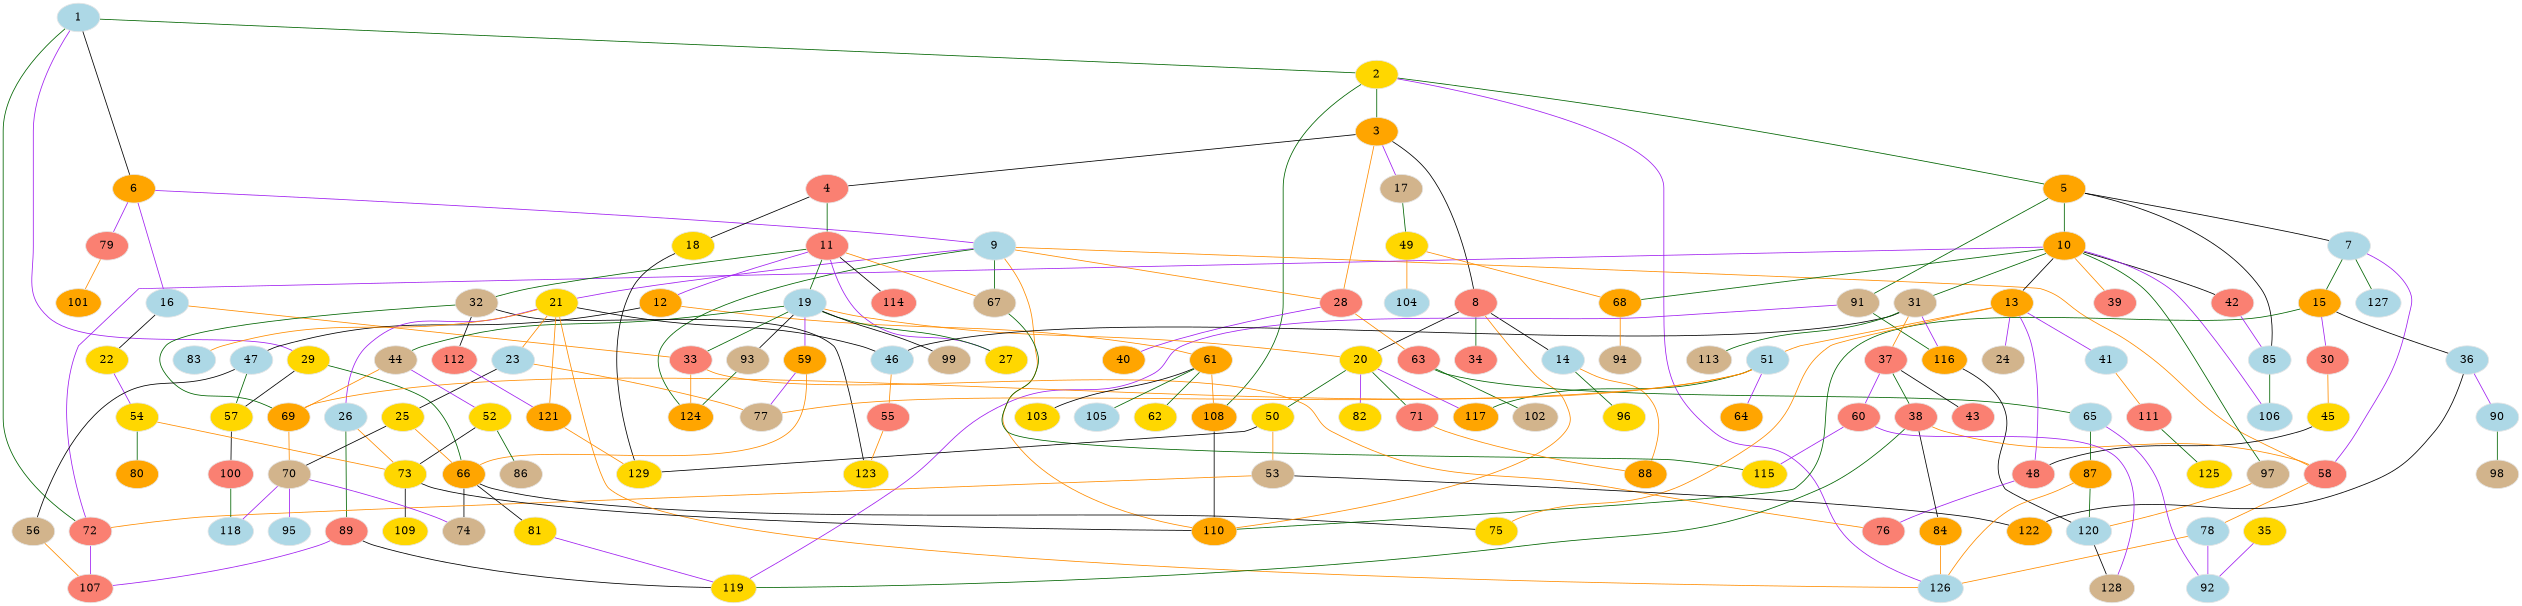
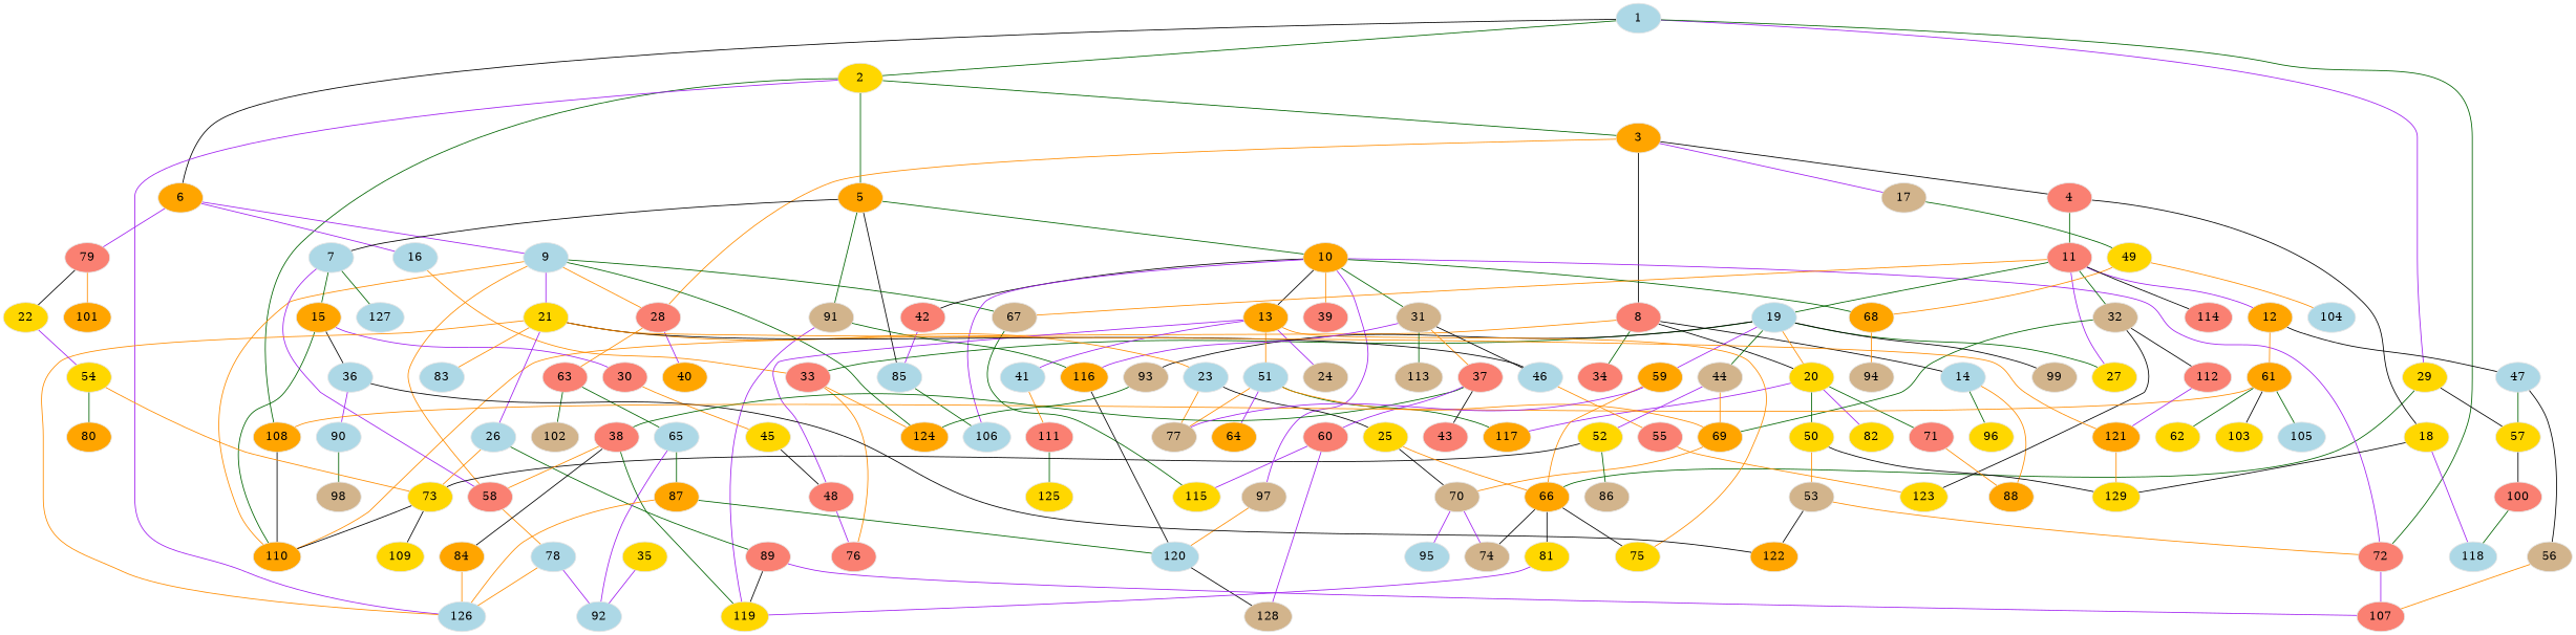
  graph {
    node [color=gray90 fillcolor=gold style=filled]
    edge [color=darkorange]
    1 [fillcolor=lightblue]
    2
    6 [fillcolor=orange]
    29
    72 [fillcolor=salmon]
    3 [fillcolor=orange]
    5 [fillcolor=orange]
    108 [fillcolor=orange]
    126 [fillcolor=lightblue]
    9 [fillcolor=lightblue]
    16 [fillcolor=lightblue]
    79 [fillcolor=salmon]
    66 [fillcolor=orange]
    57
    107 [fillcolor=salmon]
    4 [fillcolor=salmon]
    8 [fillcolor=salmon]
    17 [fillcolor=tan]
    28 [fillcolor=salmon]
    7 [fillcolor=lightblue]
    10 [fillcolor=orange]
    85 [fillcolor=lightblue]
    91 [fillcolor=tan]
    110 [fillcolor=orange]
    11 [fillcolor=salmon]
    18
    14 [fillcolor=lightblue]
    20
    34 [fillcolor=salmon]
    49
    40 [fillcolor=orange]
    63 [fillcolor=salmon]
    67 [fillcolor=tan]
    12 [fillcolor=orange]
    19 [fillcolor=lightblue]
    27
    32 [fillcolor=tan]
    114 [fillcolor=salmon]
    118 [fillcolor=lightblue]
    129
    15 [fillcolor=orange]
    58 [fillcolor=salmon]
    127 [fillcolor=lightblue]
    13 [fillcolor=orange]
    31 [fillcolor=tan]
    39 [fillcolor=salmon]
    42 [fillcolor=salmon]
    68 [fillcolor=orange]
    97 [fillcolor=tan]
    106 [fillcolor=lightblue]
    116 [fillcolor=orange]
    119
    21
    124 [fillcolor=orange]
    22
    33 [fillcolor=salmon]
    101 [fillcolor=orange]
    30 [fillcolor=salmon]
    36 [fillcolor=lightblue]
    78 [fillcolor=lightblue]
    88 [fillcolor=orange]
    96
    50
    71 [fillcolor=salmon]
    82
    117 [fillcolor=orange]
    23 [fillcolor=lightblue]
    26 [fillcolor=lightblue]
    46 [fillcolor=lightblue]
    83 [fillcolor=lightblue]
    121 [fillcolor=orange]
    115
    24 [fillcolor=tan]
    41 [fillcolor=lightblue]
    48 [fillcolor=salmon]
    51 [fillcolor=lightblue]
    75
    37 [fillcolor=salmon]
    113 [fillcolor=tan]
    94 [fillcolor=tan]
    120 [fillcolor=lightblue]
    47 [fillcolor=lightblue]
    61 [fillcolor=orange]
    44 [fillcolor=tan]
    59 [fillcolor=orange]
    93 [fillcolor=tan]
    99 [fillcolor=tan]
    69 [fillcolor=orange]
    112 [fillcolor=salmon]
    123
    56 [fillcolor=tan]
    62
    103
    105 [fillcolor=lightblue]
    111 [fillcolor=salmon]
    76 [fillcolor=salmon]
    77 [fillcolor=tan]
    64 [fillcolor=orange]
    45
    90 [fillcolor=lightblue]
    122 [fillcolor=orange]
    54
    104 [fillcolor=lightblue]
    52
    53 [fillcolor=tan]
    25
    73
    89 [fillcolor=salmon]
    55 [fillcolor=salmon]
    80 [fillcolor=orange]
    70 [fillcolor=tan]
    74 [fillcolor=tan]
    81
    95 [fillcolor=lightblue]
    92 [fillcolor=lightblue]
    35
    109
    65 [fillcolor=lightblue]
    102 [fillcolor=tan]
    100 [fillcolor=salmon]
    38 [fillcolor=salmon]
    43 [fillcolor=salmon]
    60 [fillcolor=salmon]
    98 [fillcolor=tan]
    84 [fillcolor=orange]
    128 [fillcolor=tan]
    125
    86 [fillcolor=tan]
    87 [fillcolor=orange]
    1 -- 2 [color=darkgreen]
    1 -- 6 [color=black]
    1 -- 29 [color=purple]
    1 -- 72 [color=darkgreen]
    2 -- 3 [color=darkgreen]
    2 -- 5 [color=darkgreen]
    2 -- 108 [color=darkgreen]
    2 -- 126 [color=purple]
    6 -- 9 [color=purple]
    6 -- 16 [color=purple]
    6 -- 79 [color=purple]
    29 -- 66 [color=darkgreen]
    29 -- 57 [color=black]
    72 -- 107 [color=purple]
    3 -- 4 [color=black]
    3 -- 8 [color=black]
    3 -- 17 [color=purple]
    3 -- 28
    5 -- 7 [color=black]
    5 -- 10 [color=darkgreen]
    5 -- 85 [color=black]
    5 -- 91 [color=darkgreen]
    108 -- 110 [color=black]
    9 -- 28
    9 -- 110
    9 -- 67 [color=darkgreen]
    9 -- 58
    9 -- 21 [color=purple]
    9 -- 124 [color=darkgreen]
-   16 -- 22 [color=black]
+   79 -- 22 [color=black]
    16 -- 33
    79 -- 101
    66 -- 75 [color=black]
    66 -- 74 [color=black]
    66 -- 81 [color=black]
    57 -- 100 [color=black]
    4 -- 11 [color=darkgreen]
    4 -- 18 [color=black]
    8 -- 110
    8 -- 14 [color=black]
    8 -- 20 [color=black]
    8 -- 34 [color=darkgreen]
    17 -- 49 [color=darkgreen]
    28 -- 40 [color=purple]
    28 -- 63
    7 -- 15 [color=darkgreen]
    7 -- 58 [color=purple]
    7 -- 127 [color=darkgreen]
    10 -- 72 [color=purple]
    10 -- 13 [color=black]
    10 -- 31 [color=darkgreen]
    10 -- 39
    10 -- 42 [color=black]
    10 -- 68 [color=darkgreen]
-   10 -- 97 [color=darkgreen]
+   10 -- 97 [color=purple]
    10 -- 106 [color=purple]
    85 -- 106 [color=darkgreen]
    91 -- 116 [color=darkgreen]
    91 -- 119 [color=purple]
    11 -- 67
    11 -- 12 [color=purple]
    11 -- 19 [color=darkgreen]
    11 -- 27 [color=purple]
    11 -- 32 [color=darkgreen]
    11 -- 114 [color=black]
-   70 -- 118 [color=purple]
+   18 -- 118 [color=purple]
    18 -- 129 [color=black]
    14 -- 88
    14 -- 96 [color=darkgreen]
    20 -- 50 [color=darkgreen]
    20 -- 71 [color=darkgreen]
    20 -- 82 [color=purple]
    20 -- 117 [color=purple]
    49 -- 68
    49 -- 104
    63 -- 65 [color=darkgreen]
    63 -- 102 [color=darkgreen]
    67 -- 115 [color=darkgreen]
    12 -- 47 [color=black]
    12 -- 61
    19 -- 20
    19 -- 27 [color=darkgreen]
    19 -- 33 [color=darkgreen]
    19 -- 44 [color=darkgreen]
    19 -- 59 [color=purple]
    19 -- 93 [color=black]
    19 -- 99 [color=black]
    32 -- 69 [color=darkgreen]
    32 -- 112 [color=black]
    32 -- 123 [color=black]
    15 -- 110 [color=darkgreen]
    15 -- 30 [color=purple]
    15 -- 36 [color=black]
    58 -- 78
    13 -- 24 [color=purple]
    13 -- 41 [color=purple]
    13 -- 48 [color=purple]
    13 -- 51
    13 -- 75
    31 -- 116 [color=purple]
    31 -- 46 [color=black]
    31 -- 37
    31 -- 113 [color=darkgreen]
    42 -- 85 [color=purple]
    68 -- 94
    97 -- 120
    116 -- 120 [color=black]
    21 -- 126
    21 -- 23
    21 -- 26 [color=purple]
    21 -- 46 [color=black]
    21 -- 83
    21 -- 121
    22 -- 54 [color=purple]
    33 -- 124
    33 -- 76
    30 -- 45
    36 -- 90 [color=purple]
    36 -- 122 [color=black]
    78 -- 126
    78 -- 92 [color=purple]
    50 -- 129 [color=black]
    50 -- 53
    71 -- 88
    23 -- 77
    23 -- 25 [color=black]
    26 -- 73
    26 -- 89 [color=darkgreen]
    46 -- 55
    121 -- 129
    41 -- 111
    48 -- 76 [color=purple]
    51 -- 117 [color=darkgreen]
    51 -- 69
    51 -- 77
    51 -- 64 [color=purple]
    37 -- 38 [color=darkgreen]
    37 -- 43 [color=black]
    37 -- 60 [color=purple]
    120 -- 128 [color=black]
    47 -- 57 [color=darkgreen]
    47 -- 56 [color=black]
    61 -- 108
    61 -- 62 [color=darkgreen]
    61 -- 103 [color=black]
    61 -- 105 [color=darkgreen]
    44 -- 69
    44 -- 52 [color=purple]
    59 -- 66
    59 -- 77 [color=purple]
    93 -- 124 [color=darkgreen]
    69 -- 70
    112 -- 121 [color=purple]
    56 -- 107
    111 -- 125 [color=darkgreen]
    45 -- 48 [color=black]
    90 -- 98 [color=darkgreen]
    54 -- 73
    54 -- 80 [color=darkgreen]
    52 -- 73 [color=black]
    52 -- 86 [color=darkgreen]
    53 -- 72
    53 -- 122 [color=black]
    25 -- 66
    25 -- 70 [color=black]
    73 -- 110 [color=black]
    73 -- 109 [color=black]
    89 -- 107 [color=purple]
    89 -- 119 [color=black]
    55 -- 123
    70 -- 74 [color=purple]
    70 -- 95 [color=purple]
    81 -- 119 [color=purple]
    35 -- 92 [color=purple]
    65 -- 92 [color=purple]
    65 -- 87 [color=darkgreen]
    100 -- 118 [color=darkgreen]
    38 -- 58
    38 -- 119 [color=darkgreen]
    38 -- 84 [color=black]
    60 -- 115 [color=purple]
    60 -- 128 [color=purple]
    84 -- 126
    87 -- 126
    87 -- 120 [color=darkgreen]
  }
